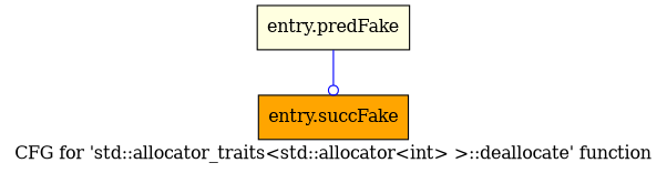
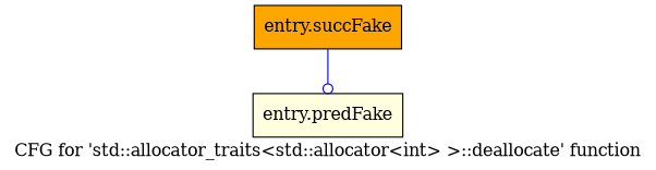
  digraph {
    label="CFG for 'std::allocator_traits\<std::allocator\<int\> \>::deallocate' function"
    node [shape=record style=filled]
    n1 [label="{entry.predFake}" fillcolor=lightyellow]
    n2 [filename="/proj/xbuilds/2019.2_0801_1/installs/lin64/Vivado/HEAD/tps/lnx64/gcc-6.2.0/lib/gcc/x86_64-pc-linux-gnu/6.2.0/../../../../include/c++/6.2.0/bits/alloc_traits.h" label="{entry.succFake}" linenumber=442 fillcolor=orange]
-   n1 -> n2 [filename="/proj/xbuilds/2019.2_0801_1/installs/lin64/Vivado/HEAD/tps/lnx64/gcc-6.2.0/lib/gcc/x86_64-pc-linux-gnu/6.2.0/../../../../include/c++/6.2.0/bits/alloc_traits.h" color=blue style=solid arrowhead=odot]
+   n2 -> n1 [filename="/proj/xbuilds/2019.2_0801_1/installs/lin64/Vivado/HEAD/tps/lnx64/gcc-6.2.0/lib/gcc/x86_64-pc-linux-gnu/6.2.0/../../../../include/c++/6.2.0/bits/alloc_traits.h" color=blue style=solid arrowhead=odot]
  }
